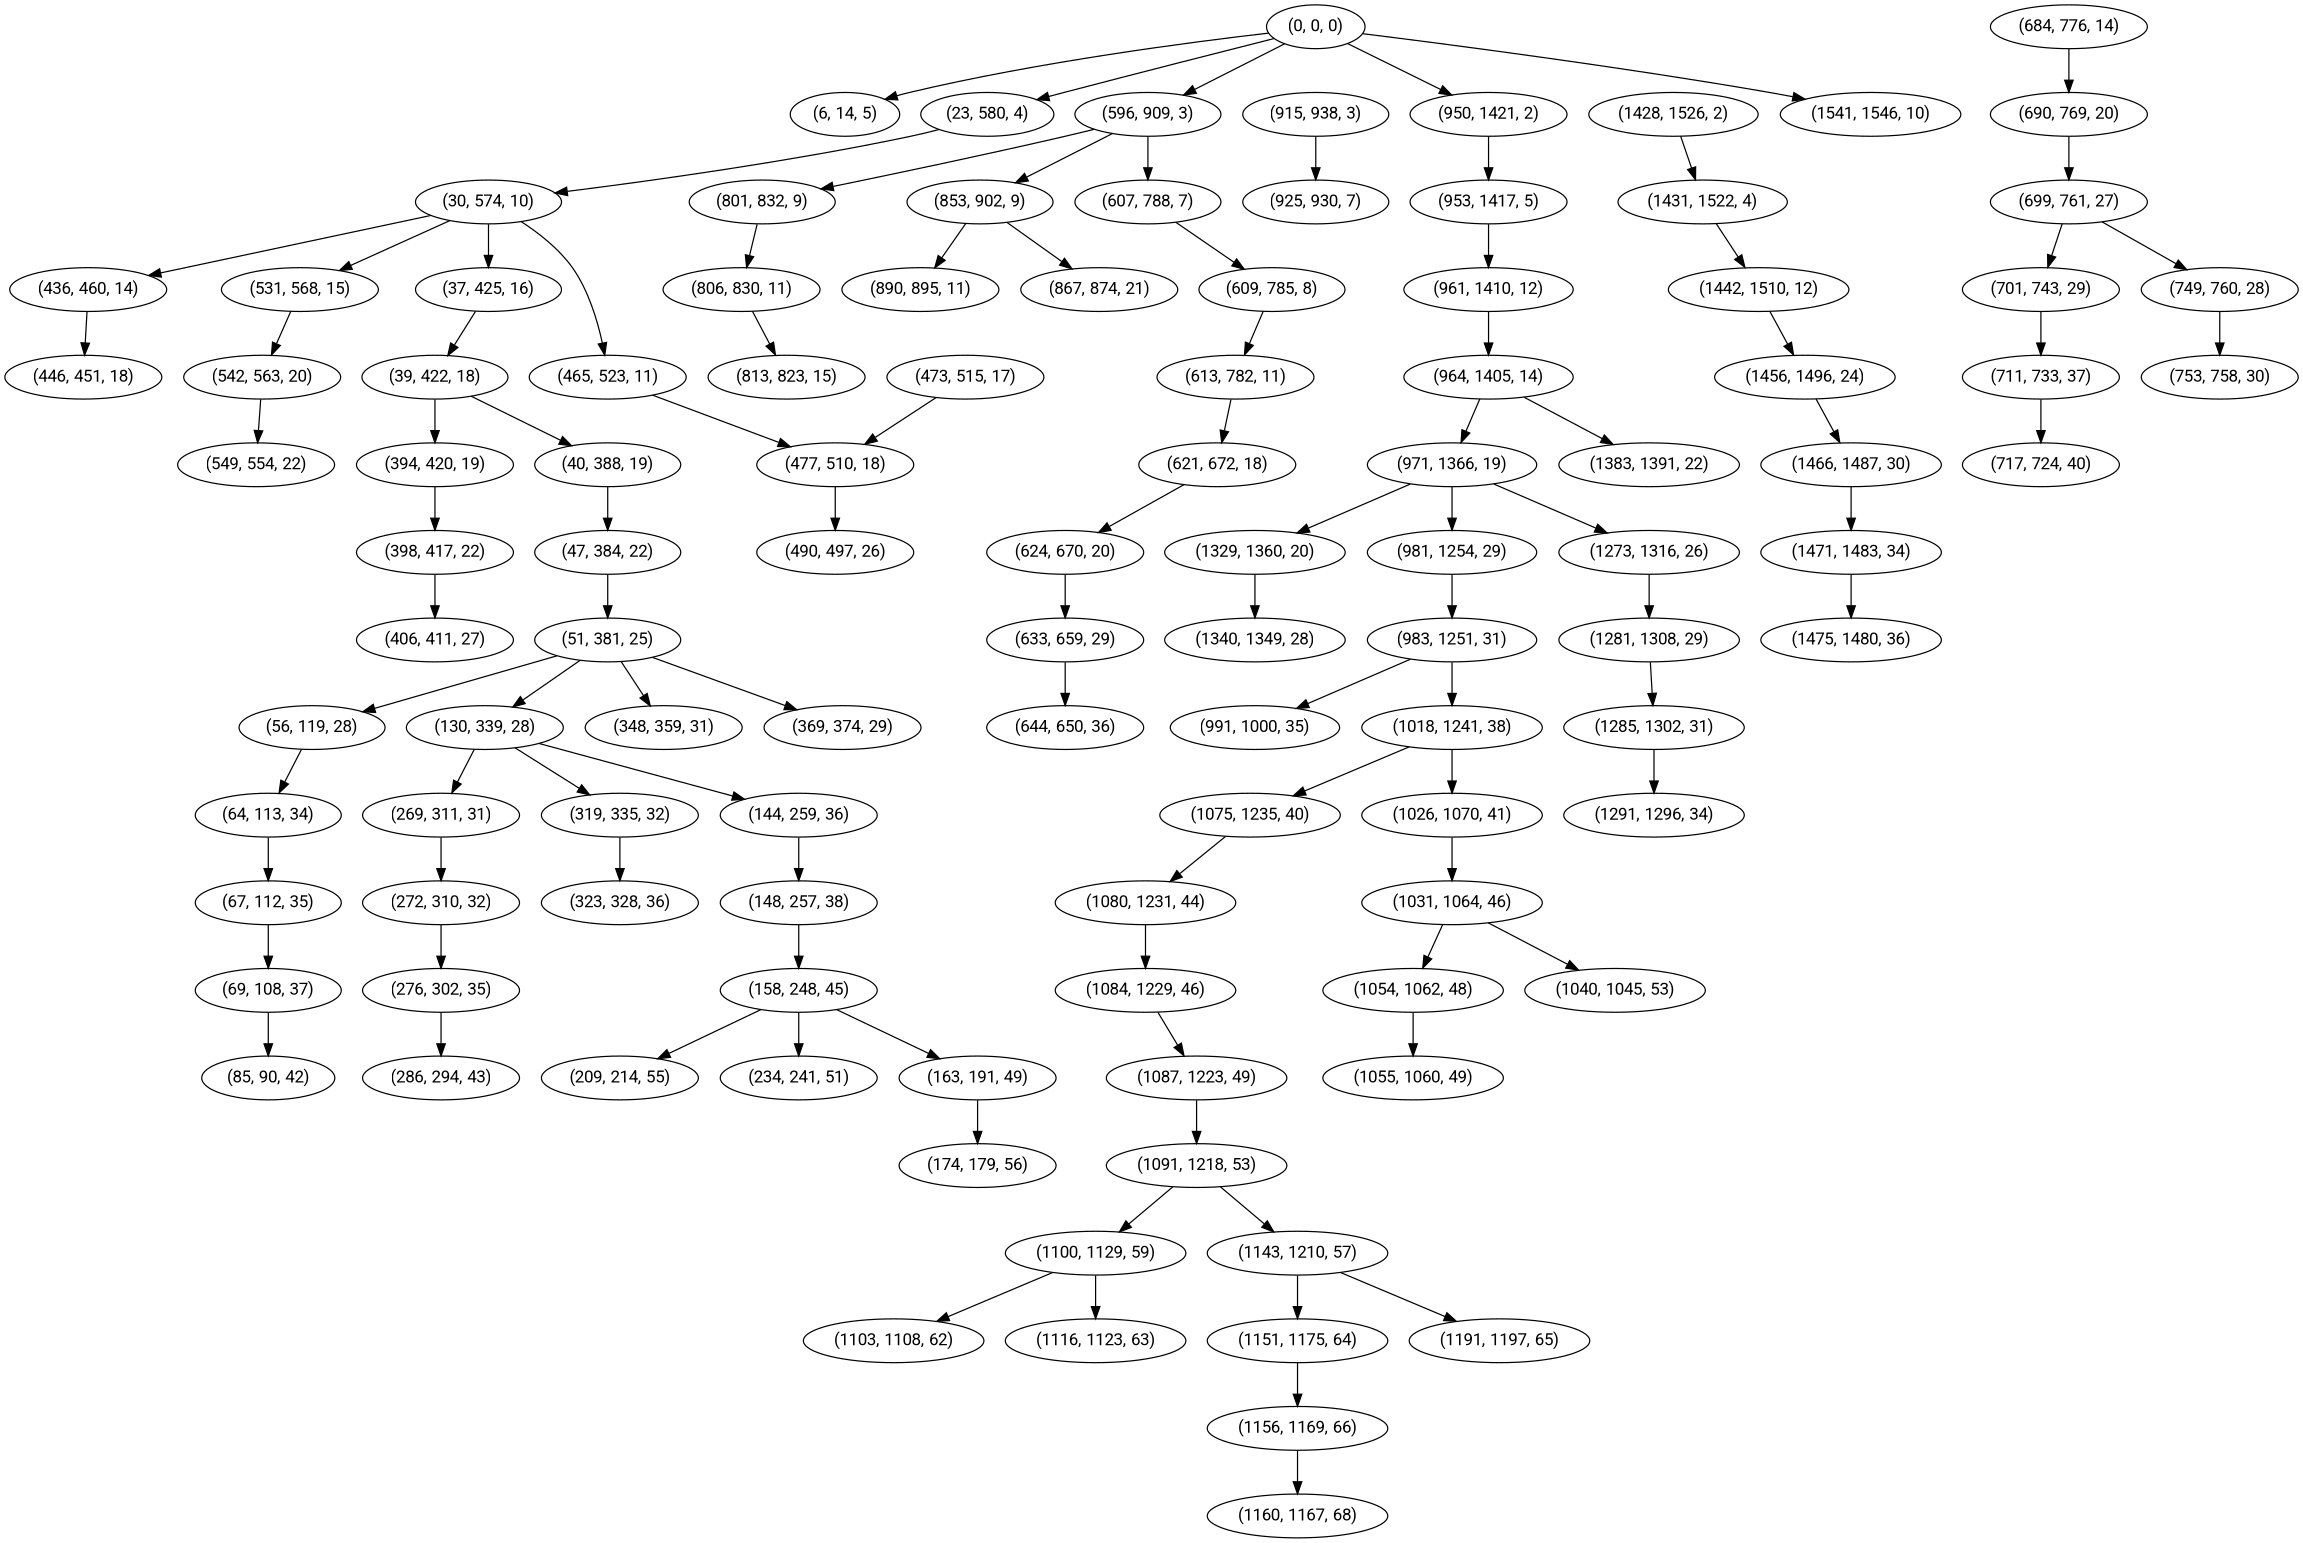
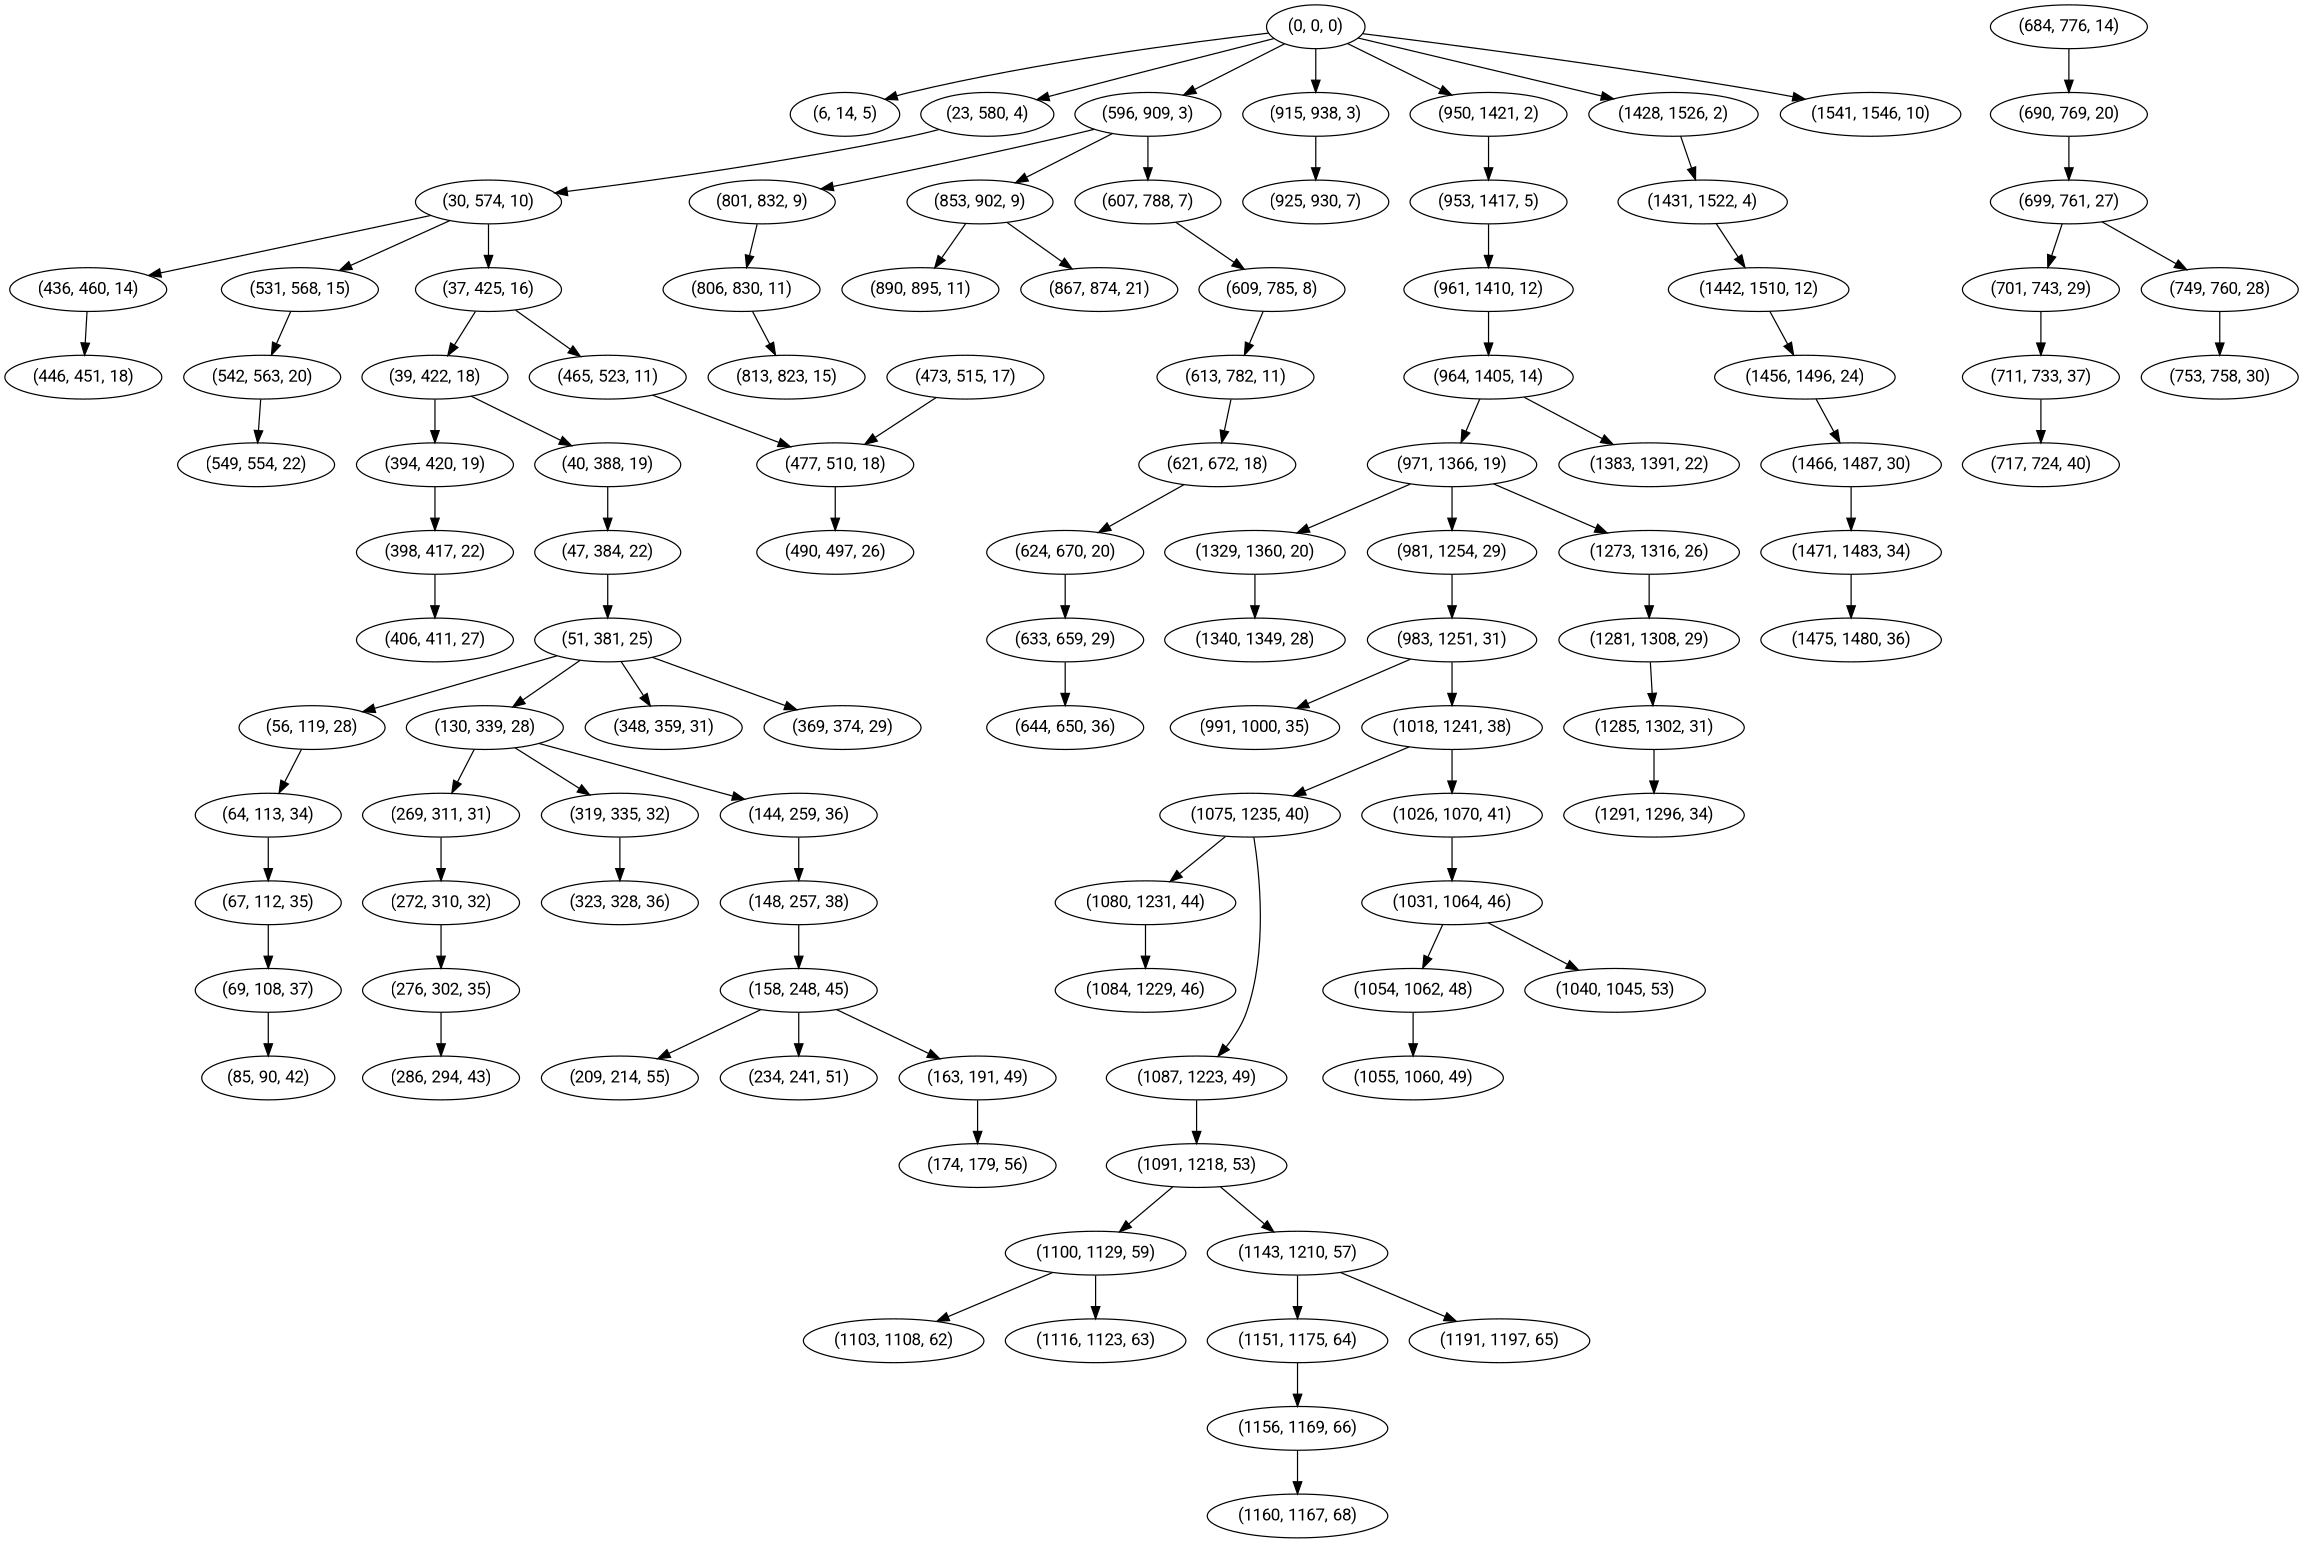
  digraph {
    fontname=Roboto
    node [fontname=Roboto]
    edge [fontname=Roboto]
    "(0, 0, 0)"
    "(6, 14, 5)"
    "(23, 580, 4)"
    "(596, 909, 3)"
    "(915, 938, 3)"
    "(950, 1421, 2)"
    "(1428, 1526, 2)"
    "(1541, 1546, 10)"
    "(30, 574, 10)"
    "(607, 788, 7)"
    "(801, 832, 9)"
    "(853, 902, 9)"
    "(925, 930, 7)"
    "(953, 1417, 5)"
    "(1431, 1522, 4)"
    "(37, 425, 16)"
    "(436, 460, 14)"
    "(465, 523, 11)"
    "(531, 568, 15)"
    "(39, 422, 18)"
    "(446, 451, 18)"
    "(477, 510, 18)"
    "(542, 563, 20)"
    "(40, 388, 19)"
    "(394, 420, 19)"
    "(47, 384, 22)"
    "(398, 417, 22)"
    "(51, 381, 25)"
    "(56, 119, 28)"
    "(130, 339, 28)"
    "(348, 359, 31)"
    "(369, 374, 29)"
    "(64, 113, 34)"
    "(144, 259, 36)"
    "(269, 311, 31)"
    "(319, 335, 32)"
    "(67, 112, 35)"
    "(69, 108, 37)"
    "(85, 90, 42)"
    "(148, 257, 38)"
    "(272, 310, 32)"
    "(323, 328, 36)"
    "(158, 248, 45)"
    "(163, 191, 49)"
    "(209, 214, 55)"
    "(234, 241, 51)"
    "(174, 179, 56)"
    "(276, 302, 35)"
    "(286, 294, 43)"
    "(406, 411, 27)"
    "(473, 515, 17)"
    "(490, 497, 26)"
    "(549, 554, 22)"
    "(609, 785, 8)"
    "(806, 830, 11)"
    "(867, 874, 21)"
    "(890, 895, 11)"
    "(613, 782, 11)"
    "(621, 672, 18)"
    "(624, 670, 20)"
    "(684, 776, 14)"
    "(690, 769, 20)"
    "(633, 659, 29)"
    "(644, 650, 36)"
    "(699, 761, 27)"
    "(701, 743, 29)"
    "(749, 760, 28)"
    "(711, 733, 37)"
    "(753, 758, 30)"
    "(717, 724, 40)"
    "(813, 823, 15)"
    "(961, 1410, 12)"
    "(964, 1405, 14)"
    "(971, 1366, 19)"
    "(1383, 1391, 22)"
    "(981, 1254, 29)"
    "(1273, 1316, 26)"
    "(1329, 1360, 20)"
    "(983, 1251, 31)"
    "(1281, 1308, 29)"
    "(1340, 1349, 28)"
    "(991, 1000, 35)"
    "(1018, 1241, 38)"
    "(1026, 1070, 41)"
    "(1075, 1235, 40)"
    "(1031, 1064, 46)"
    "(1080, 1231, 44)"
    "(1040, 1045, 53)"
    "(1054, 1062, 48)"
    "(1055, 1060, 49)"
    "(1084, 1229, 46)"
    "(1087, 1223, 49)"
    "(1091, 1218, 53)"
    "(1100, 1129, 59)"
    "(1143, 1210, 57)"
    "(1103, 1108, 62)"
    "(1116, 1123, 63)"
    "(1151, 1175, 64)"
    "(1191, 1197, 65)"
    "(1156, 1169, 66)"
    "(1160, 1167, 68)"
    "(1285, 1302, 31)"
    "(1291, 1296, 34)"
    "(1442, 1510, 12)"
    "(1456, 1496, 24)"
    "(1466, 1487, 30)"
    "(1471, 1483, 34)"
    "(1475, 1480, 36)"
    "(0, 0, 0)" -> "(6, 14, 5)"
    "(0, 0, 0)" -> "(23, 580, 4)"
    "(0, 0, 0)" -> "(596, 909, 3)"
+   "(0, 0, 0)" -> "(915, 938, 3)"
    "(0, 0, 0)" -> "(950, 1421, 2)"
+   "(0, 0, 0)" -> "(1428, 1526, 2)"
    "(0, 0, 0)" -> "(1541, 1546, 10)"
    "(23, 580, 4)" -> "(30, 574, 10)"
    "(596, 909, 3)" -> "(607, 788, 7)"
    "(596, 909, 3)" -> "(801, 832, 9)"
    "(596, 909, 3)" -> "(853, 902, 9)"
    "(915, 938, 3)" -> "(925, 930, 7)"
    "(950, 1421, 2)" -> "(953, 1417, 5)"
    "(1428, 1526, 2)" -> "(1431, 1522, 4)"
    "(30, 574, 10)" -> "(37, 425, 16)"
    "(30, 574, 10)" -> "(436, 460, 14)"
-   "(30, 574, 10)" -> "(465, 523, 11)"
+   "(37, 425, 16)" -> "(465, 523, 11)"
    "(30, 574, 10)" -> "(531, 568, 15)"
    "(607, 788, 7)" -> "(609, 785, 8)"
    "(801, 832, 9)" -> "(806, 830, 11)"
    "(853, 902, 9)" -> "(867, 874, 21)"
    "(853, 902, 9)" -> "(890, 895, 11)"
    "(953, 1417, 5)" -> "(961, 1410, 12)"
    "(1431, 1522, 4)" -> "(1442, 1510, 12)"
    "(37, 425, 16)" -> "(39, 422, 18)"
    "(436, 460, 14)" -> "(446, 451, 18)"
    "(465, 523, 11)" -> "(477, 510, 18)"
    "(531, 568, 15)" -> "(542, 563, 20)"
    "(39, 422, 18)" -> "(40, 388, 19)"
    "(39, 422, 18)" -> "(394, 420, 19)"
    "(477, 510, 18)" -> "(490, 497, 26)"
    "(542, 563, 20)" -> "(549, 554, 22)"
    "(40, 388, 19)" -> "(47, 384, 22)"
    "(394, 420, 19)" -> "(398, 417, 22)"
    "(47, 384, 22)" -> "(51, 381, 25)"
    "(398, 417, 22)" -> "(406, 411, 27)"
    "(51, 381, 25)" -> "(56, 119, 28)"
    "(51, 381, 25)" -> "(130, 339, 28)"
    "(51, 381, 25)" -> "(348, 359, 31)"
    "(51, 381, 25)" -> "(369, 374, 29)"
    "(56, 119, 28)" -> "(64, 113, 34)"
    "(130, 339, 28)" -> "(144, 259, 36)"
    "(130, 339, 28)" -> "(269, 311, 31)"
    "(130, 339, 28)" -> "(319, 335, 32)"
    "(64, 113, 34)" -> "(67, 112, 35)"
    "(144, 259, 36)" -> "(148, 257, 38)"
    "(269, 311, 31)" -> "(272, 310, 32)"
    "(319, 335, 32)" -> "(323, 328, 36)"
    "(67, 112, 35)" -> "(69, 108, 37)"
    "(69, 108, 37)" -> "(85, 90, 42)"
    "(148, 257, 38)" -> "(158, 248, 45)"
    "(272, 310, 32)" -> "(276, 302, 35)"
    "(158, 248, 45)" -> "(163, 191, 49)"
    "(158, 248, 45)" -> "(209, 214, 55)"
    "(158, 248, 45)" -> "(234, 241, 51)"
    "(163, 191, 49)" -> "(174, 179, 56)"
    "(276, 302, 35)" -> "(286, 294, 43)"
    "(473, 515, 17)" -> "(477, 510, 18)"
    "(609, 785, 8)" -> "(613, 782, 11)"
    "(806, 830, 11)" -> "(813, 823, 15)"
    "(613, 782, 11)" -> "(621, 672, 18)"
    "(621, 672, 18)" -> "(624, 670, 20)"
    "(624, 670, 20)" -> "(633, 659, 29)"
    "(684, 776, 14)" -> "(690, 769, 20)"
    "(690, 769, 20)" -> "(699, 761, 27)"
    "(633, 659, 29)" -> "(644, 650, 36)"
    "(699, 761, 27)" -> "(701, 743, 29)"
    "(699, 761, 27)" -> "(749, 760, 28)"
    "(701, 743, 29)" -> "(711, 733, 37)"
    "(749, 760, 28)" -> "(753, 758, 30)"
    "(711, 733, 37)" -> "(717, 724, 40)"
    "(961, 1410, 12)" -> "(964, 1405, 14)"
    "(964, 1405, 14)" -> "(971, 1366, 19)"
    "(964, 1405, 14)" -> "(1383, 1391, 22)"
    "(971, 1366, 19)" -> "(981, 1254, 29)"
    "(971, 1366, 19)" -> "(1273, 1316, 26)"
    "(971, 1366, 19)" -> "(1329, 1360, 20)"
    "(981, 1254, 29)" -> "(983, 1251, 31)"
    "(1273, 1316, 26)" -> "(1281, 1308, 29)"
    "(1329, 1360, 20)" -> "(1340, 1349, 28)"
    "(983, 1251, 31)" -> "(991, 1000, 35)"
    "(983, 1251, 31)" -> "(1018, 1241, 38)"
    "(1281, 1308, 29)" -> "(1285, 1302, 31)"
    "(1018, 1241, 38)" -> "(1026, 1070, 41)"
    "(1018, 1241, 38)" -> "(1075, 1235, 40)"
    "(1026, 1070, 41)" -> "(1031, 1064, 46)"
    "(1075, 1235, 40)" -> "(1080, 1231, 44)"
    "(1031, 1064, 46)" -> "(1040, 1045, 53)"
    "(1031, 1064, 46)" -> "(1054, 1062, 48)"
    "(1080, 1231, 44)" -> "(1084, 1229, 46)"
    "(1054, 1062, 48)" -> "(1055, 1060, 49)"
-   "(1084, 1229, 46)" -> "(1087, 1223, 49)"
+   "(1075, 1235, 40)" -> "(1087, 1223, 49)"
    "(1087, 1223, 49)" -> "(1091, 1218, 53)"
    "(1091, 1218, 53)" -> "(1100, 1129, 59)"
    "(1091, 1218, 53)" -> "(1143, 1210, 57)"
    "(1100, 1129, 59)" -> "(1103, 1108, 62)"
    "(1100, 1129, 59)" -> "(1116, 1123, 63)"
    "(1143, 1210, 57)" -> "(1151, 1175, 64)"
    "(1143, 1210, 57)" -> "(1191, 1197, 65)"
    "(1151, 1175, 64)" -> "(1156, 1169, 66)"
    "(1156, 1169, 66)" -> "(1160, 1167, 68)"
    "(1285, 1302, 31)" -> "(1291, 1296, 34)"
    "(1442, 1510, 12)" -> "(1456, 1496, 24)"
    "(1456, 1496, 24)" -> "(1466, 1487, 30)"
    "(1466, 1487, 30)" -> "(1471, 1483, 34)"
    "(1471, 1483, 34)" -> "(1475, 1480, 36)"
  }
